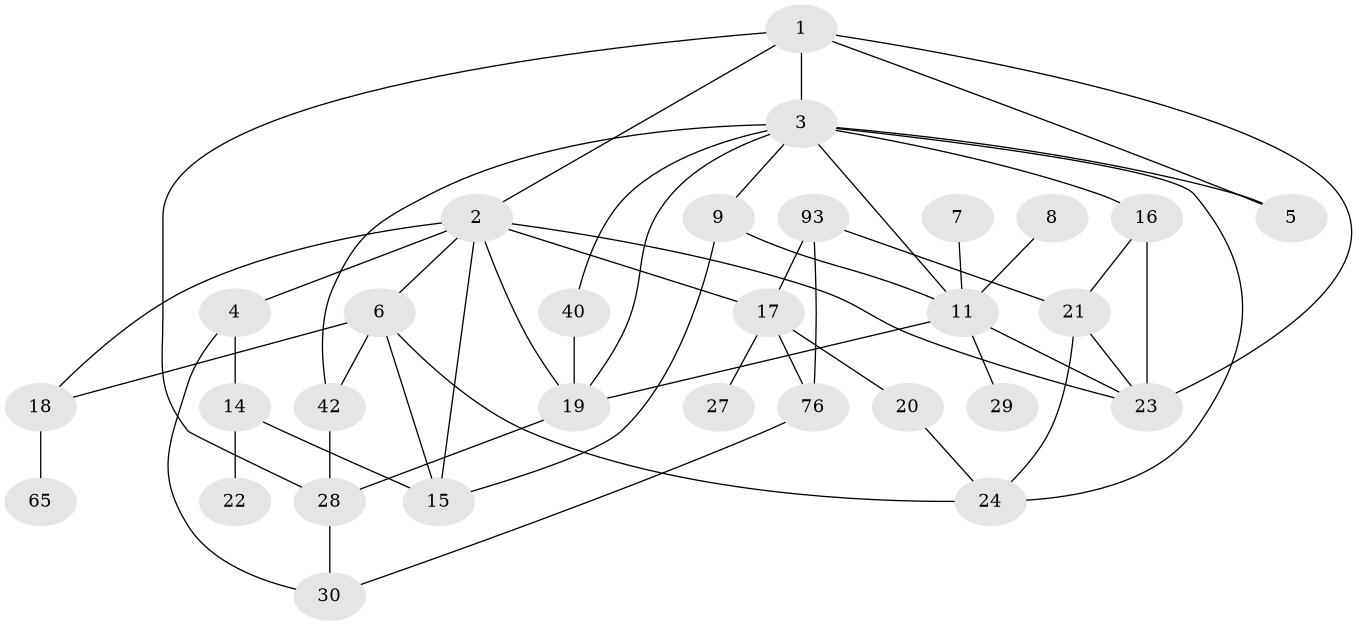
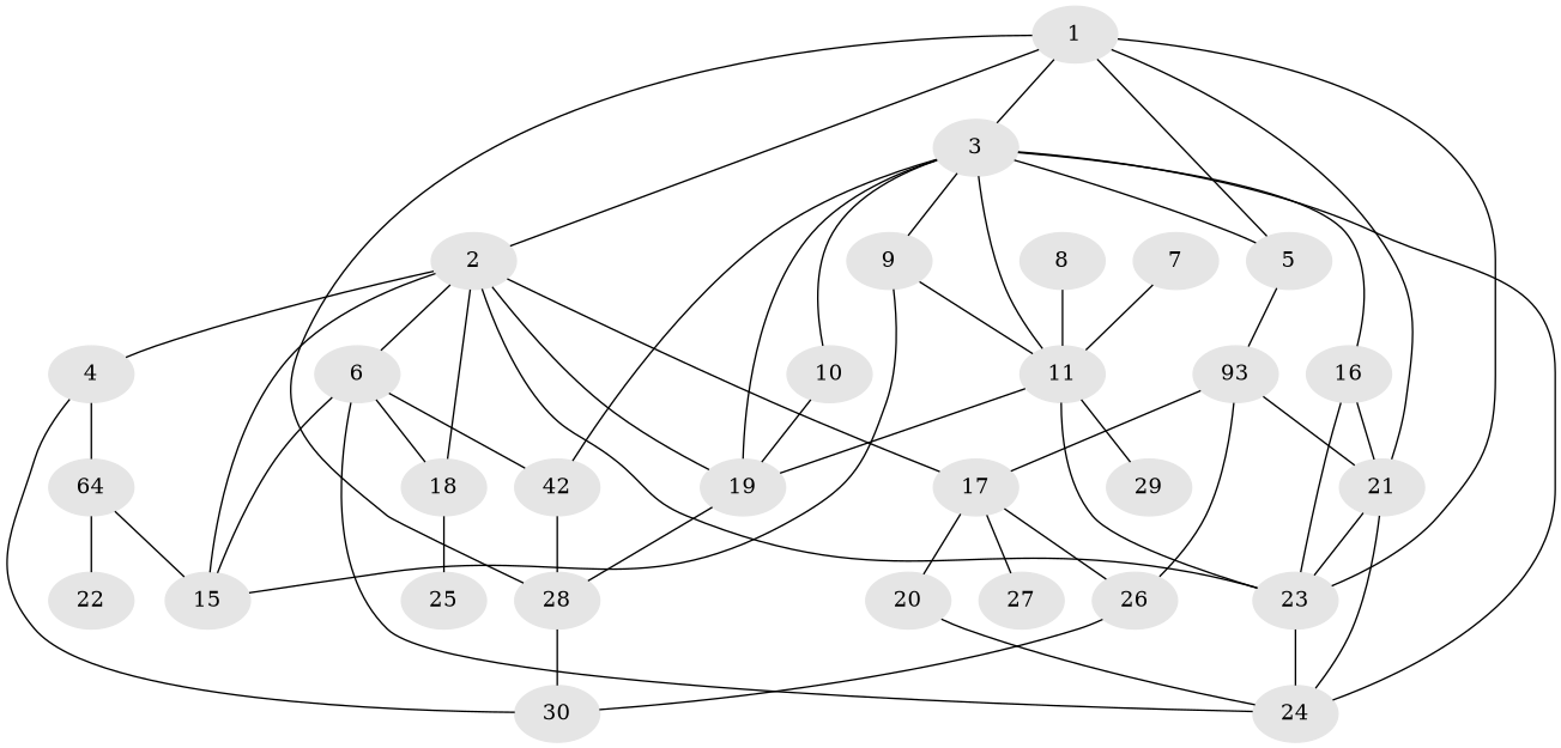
  graph {
    node [color=gray90 style=filled]
    edge [weight=1.0]
    1
    2
    3
    5
    21
    23
    28
    4
    6
    15
    17
    18
    19
    9
-   10 [label=40]
+   10
    11
    n17 [label=42]
    16
    24
    n20 [label=93]
    30
-   14
-   26 [label=76]
+   14 [label=64]
+   26
    20
    27
-   25 [label=65]
+   25
    29
    22
    7
    8
    1 -- 2
    1 -- 3
    1 -- 5
+   1 -- 21
    1 -- 23
    1 -- 28
    2 -- 23
    2 -- 4
    2 -- 6
    2 -- 15
    2 -- 17
    2 -- 18
    2 -- 19
    3 -- 5
    3 -- 19
    3 -- 9
    3 -- 10
    3 -- 11
    3 -- n17
    3 -- 16
    3 -- 24
+   5 -- n20
    21 -- 23
    21 -- 24
+   23 -- 24
    28 -- 30
    4 -- 30
    4 -- 14
    6 -- 15
    6 -- 18
    6 -- n17
    6 -- 24
    17 -- 26
    17 -- 20
    17 -- 27
    18 -- 25
    19 -- 28
    9 -- 15
    9 -- 11
    10 -- 19
    11 -- 23
    11 -- 19
    11 -- 29
    n17 -- 28
    16 -- 21
    16 -- 23
    n20 -- 21
    n20 -- 17
    n20 -- 26
    14 -- 15
    14 -- 22
    26 -- 30
    20 -- 24
    7 -- 11
    8 -- 11
  }
